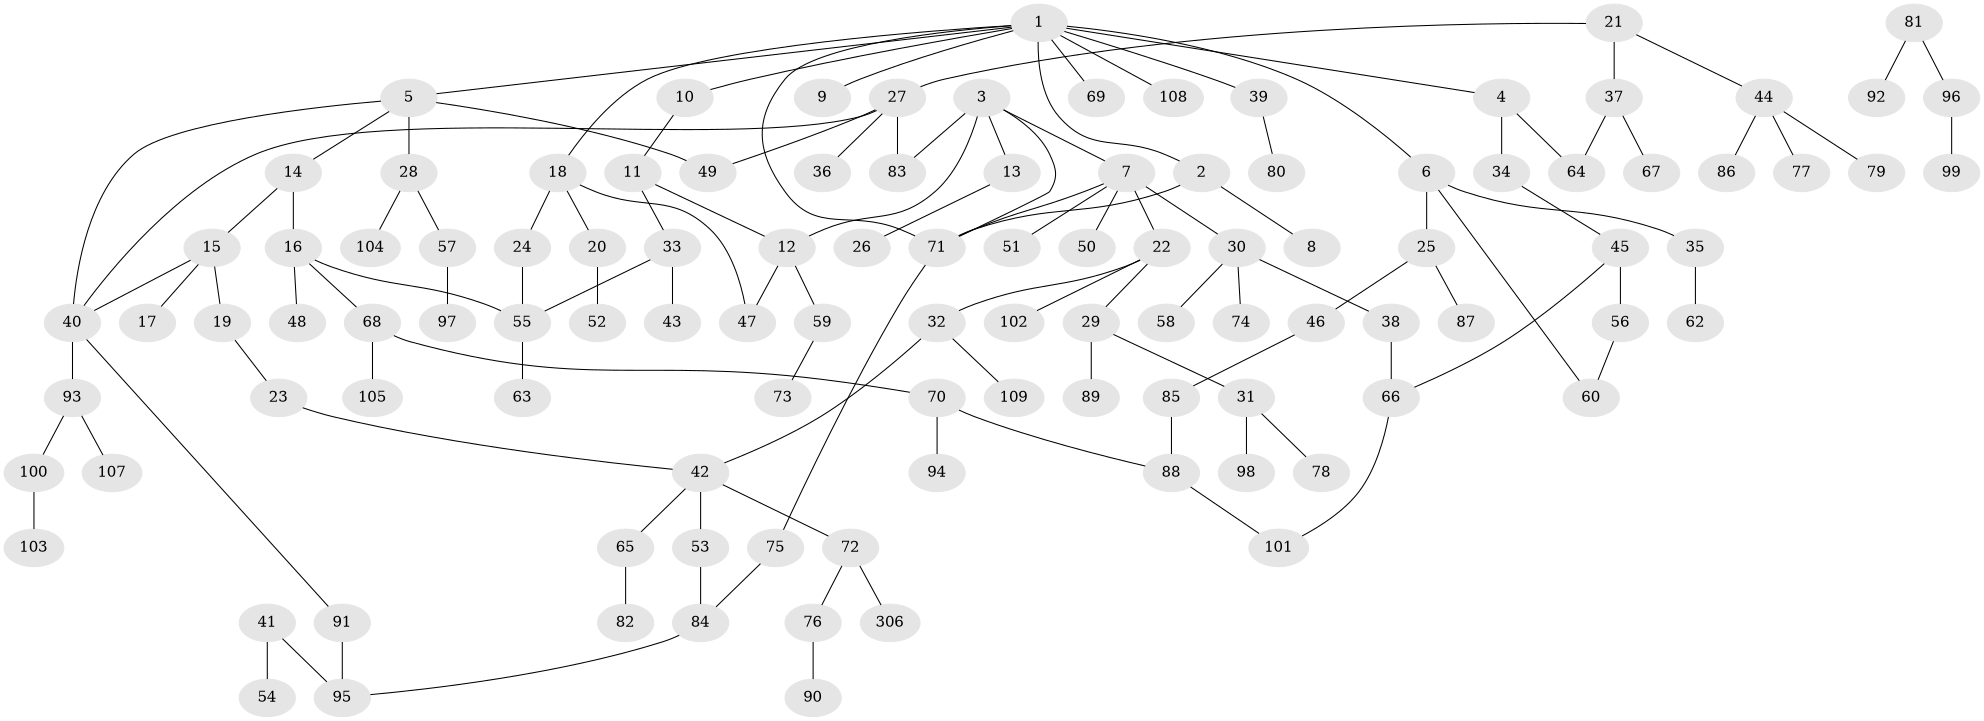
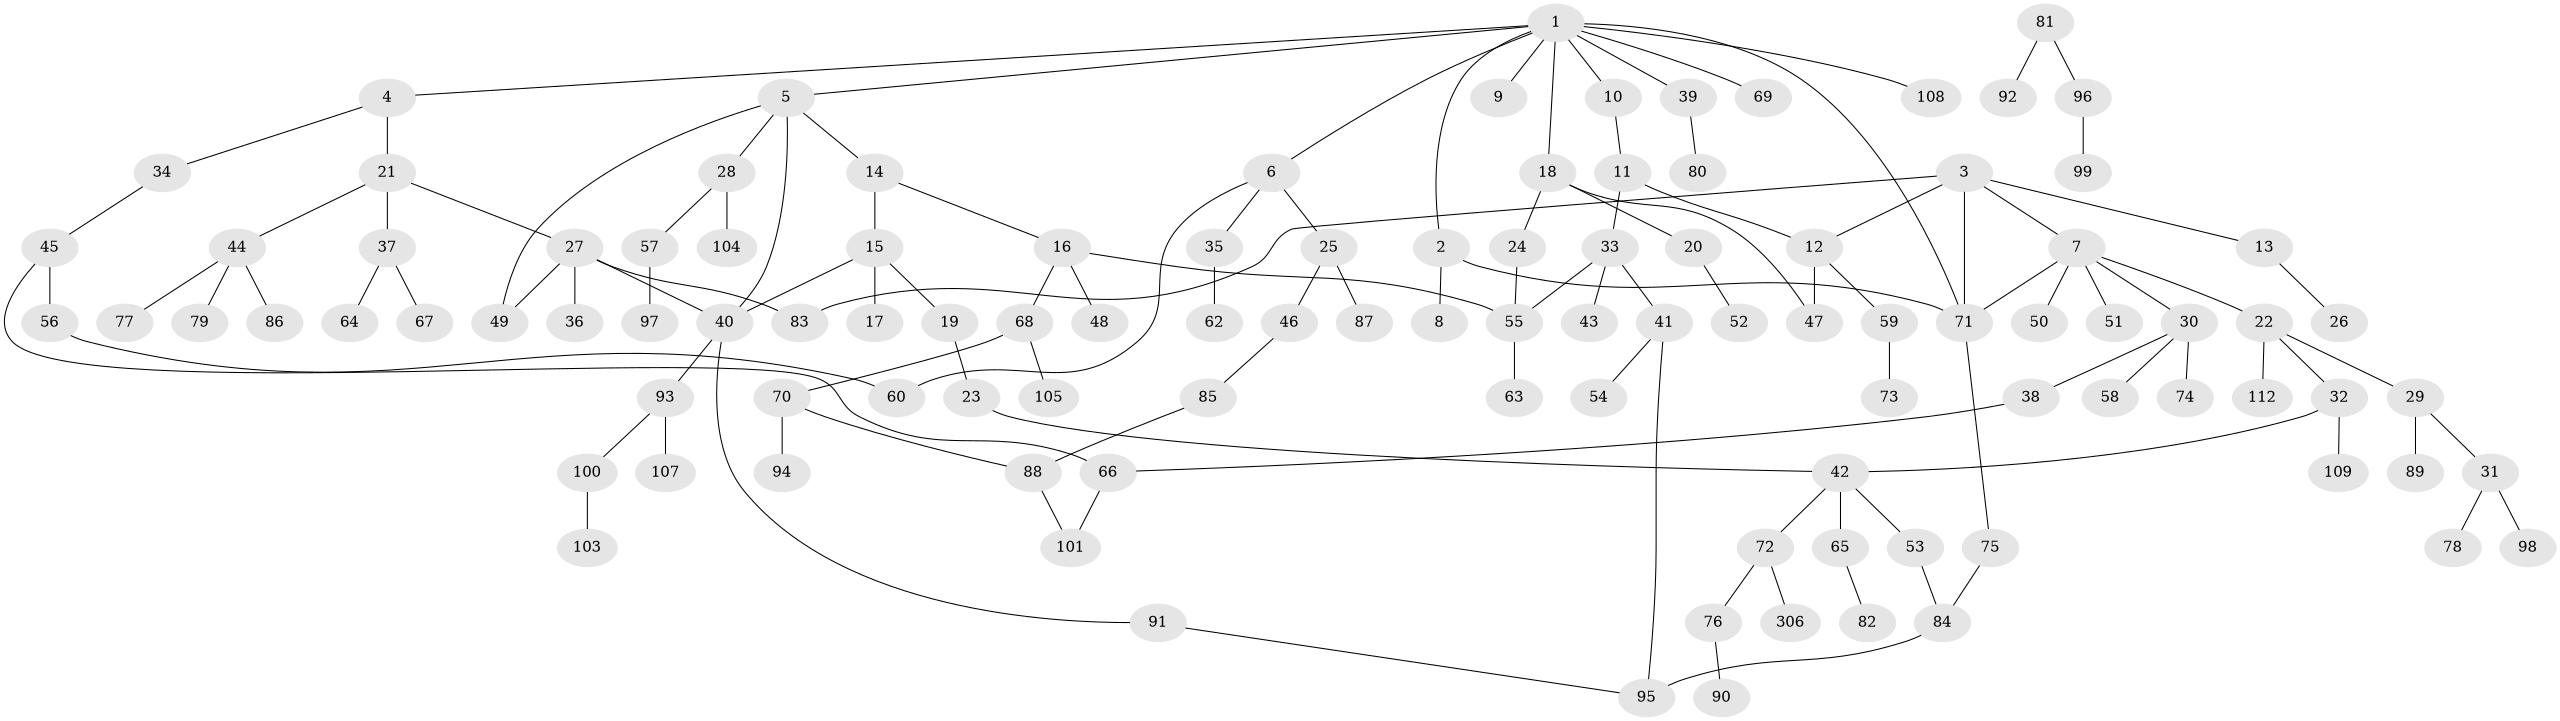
  graph {
    fontname="DejaVu Serif"
    node [color=gray90 fontname="DejaVu Serif" style=filled]
    edge [fontname="DejaVu Serif"]
    1
    2
    4
    5
    6
    9
    10
    18
    39
    69
    71
    108
    8
    21
    34
    14
    28
    40
    49
    25
    35
    60
    11
    47
    20
    24
    80
    75
    3
    7
    12
    13
    83
    22
    30
    50
    51
    59
    26
    27
    37
    44
    45
    15
    16
    57
    104
    91
    93
    46
    87
    62
    29
    32
-   102
+   102 [label=112]
    38
    58
    74
    33
    55
    41
    43
    73
    17
    19
    48
    68
    23
    63
    70
    105
    52
    42
    36
    64
    67
    77
    79
    86
    31
    89
    109
    53
    65
    72
    85
    88
    94
    97
    78
    98
    66
    54
    95
    56
    101
    100
    107
    84
    82
    76
    n102 [label=306]
    81
    92
    96
    90
    99
    103
    1 -- 2
    1 -- 4
    1 -- 5
    1 -- 6
    1 -- 9
    1 -- 10
    1 -- 18
    1 -- 39
    1 -- 69
    1 -- 71
    1 -- 108
    2 -- 71
    2 -- 8
-   4 -- 64
+   4 -- 21
    4 -- 34
    5 -- 14
    5 -- 28
    5 -- 40
    5 -- 49
    6 -- 25
    6 -- 35
    6 -- 60
    10 -- 11
    18 -- 47
    18 -- 20
    18 -- 24
    39 -- 80
    71 -- 75
    21 -- 27
    21 -- 37
    21 -- 44
    34 -- 45
    14 -- 15
    14 -- 16
    28 -- 57
    28 -- 104
    40 -- 91
    40 -- 93
    25 -- 46
    25 -- 87
    35 -- 62
    11 -- 12
    11 -- 33
    20 -- 52
    24 -- 55
    75 -- 84
    3 -- 71
    3 -- 7
    3 -- 12
    3 -- 13
    3 -- 83
    7 -- 71
    7 -- 22
    7 -- 30
    7 -- 50
    7 -- 51
    12 -- 47
    12 -- 59
    13 -- 26
    22 -- 29
    22 -- 32
    22 -- 102
    30 -- 38
    30 -- 58
    30 -- 74
    59 -- 73
    27 -- 40
    27 -- 49
    27 -- 83
    27 -- 36
    37 -- 64
    37 -- 67
    44 -- 77
    44 -- 79
    44 -- 86
    45 -- 66
    45 -- 56
    15 -- 40
    15 -- 17
    15 -- 19
    16 -- 55
    16 -- 48
    16 -- 68
    57 -- 97
    91 -- 95
    93 -- 100
    93 -- 107
    46 -- 85
    29 -- 31
    29 -- 89
    32 -- 42
    32 -- 109
    38 -- 66
    33 -- 55
+   33 -- 41
    33 -- 43
    55 -- 63
    41 -- 54
    41 -- 95
    19 -- 23
    68 -- 70
    68 -- 105
    23 -- 42
    70 -- 88
    70 -- 94
    42 -- 53
    42 -- 65
    42 -- 72
    31 -- 78
    31 -- 98
    53 -- 84
    65 -- 82
    72 -- 76
    72 -- n102
    85 -- 88
    88 -- 101
    66 -- 101
    56 -- 60
    100 -- 103
    84 -- 95
    76 -- 90
    81 -- 92
    81 -- 96
    96 -- 99
  }
